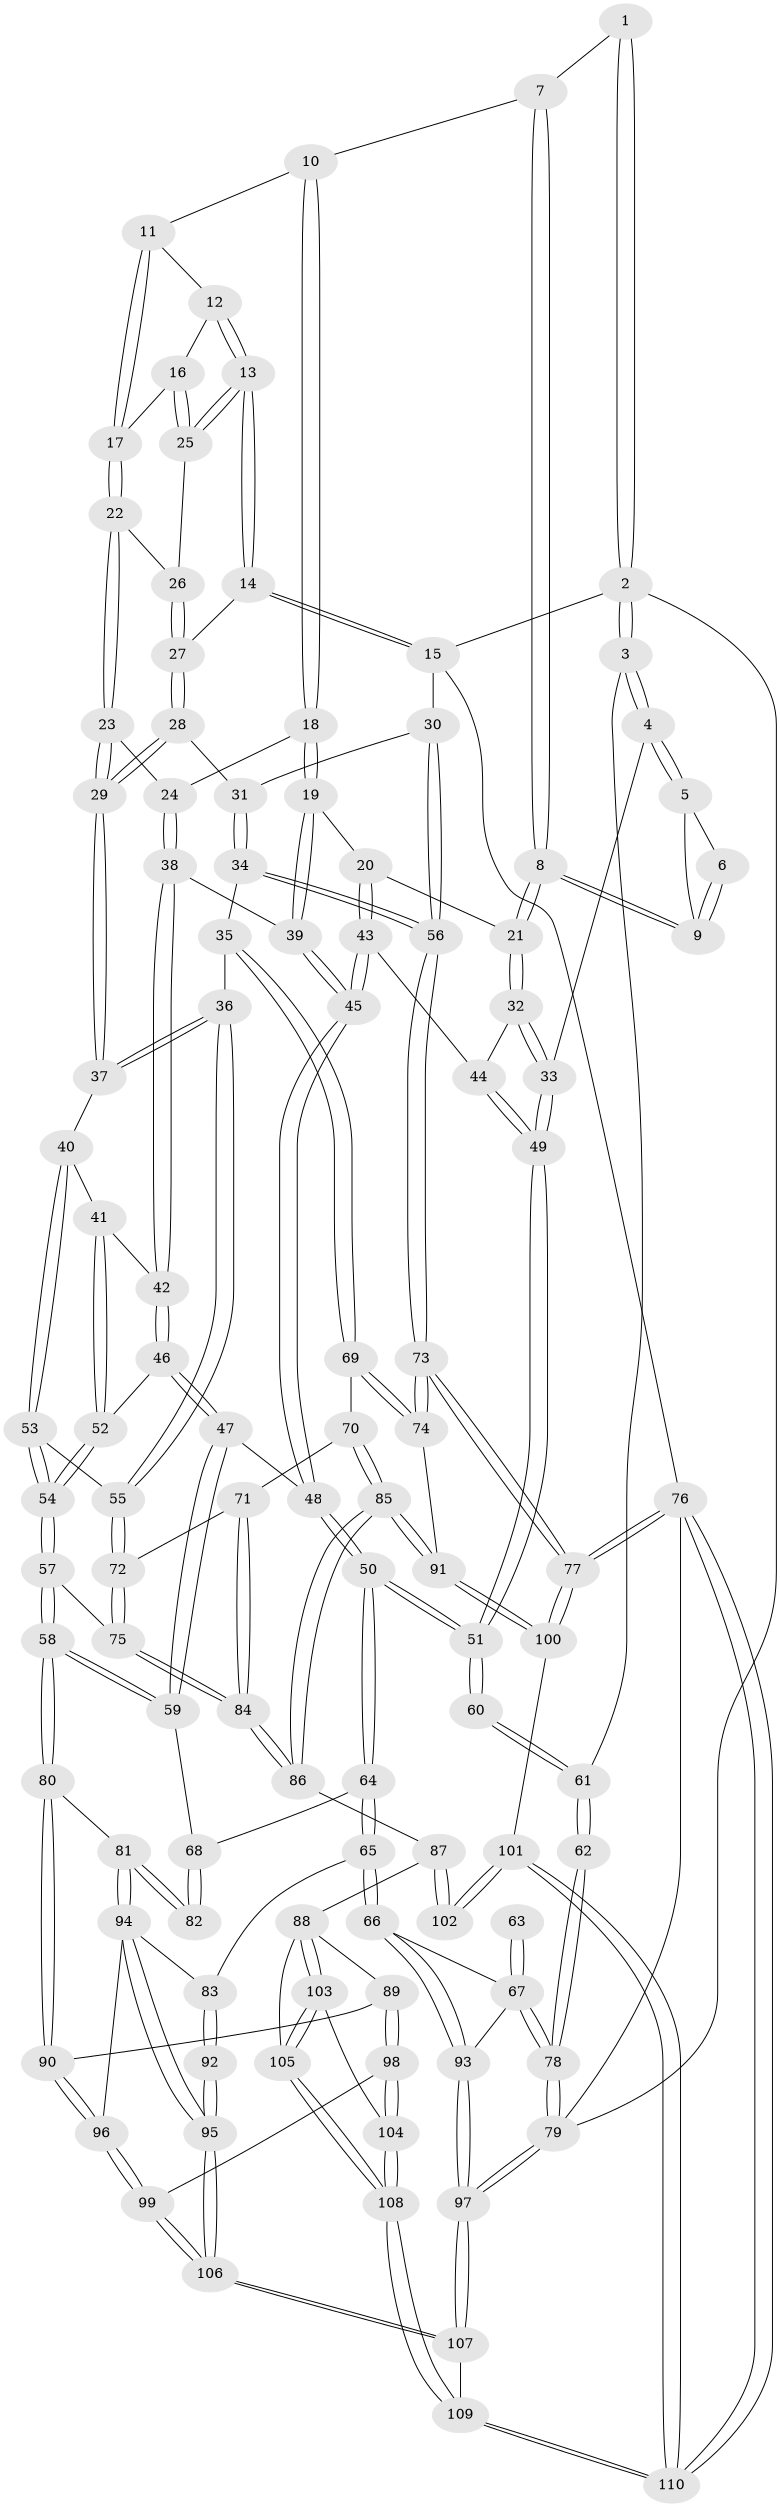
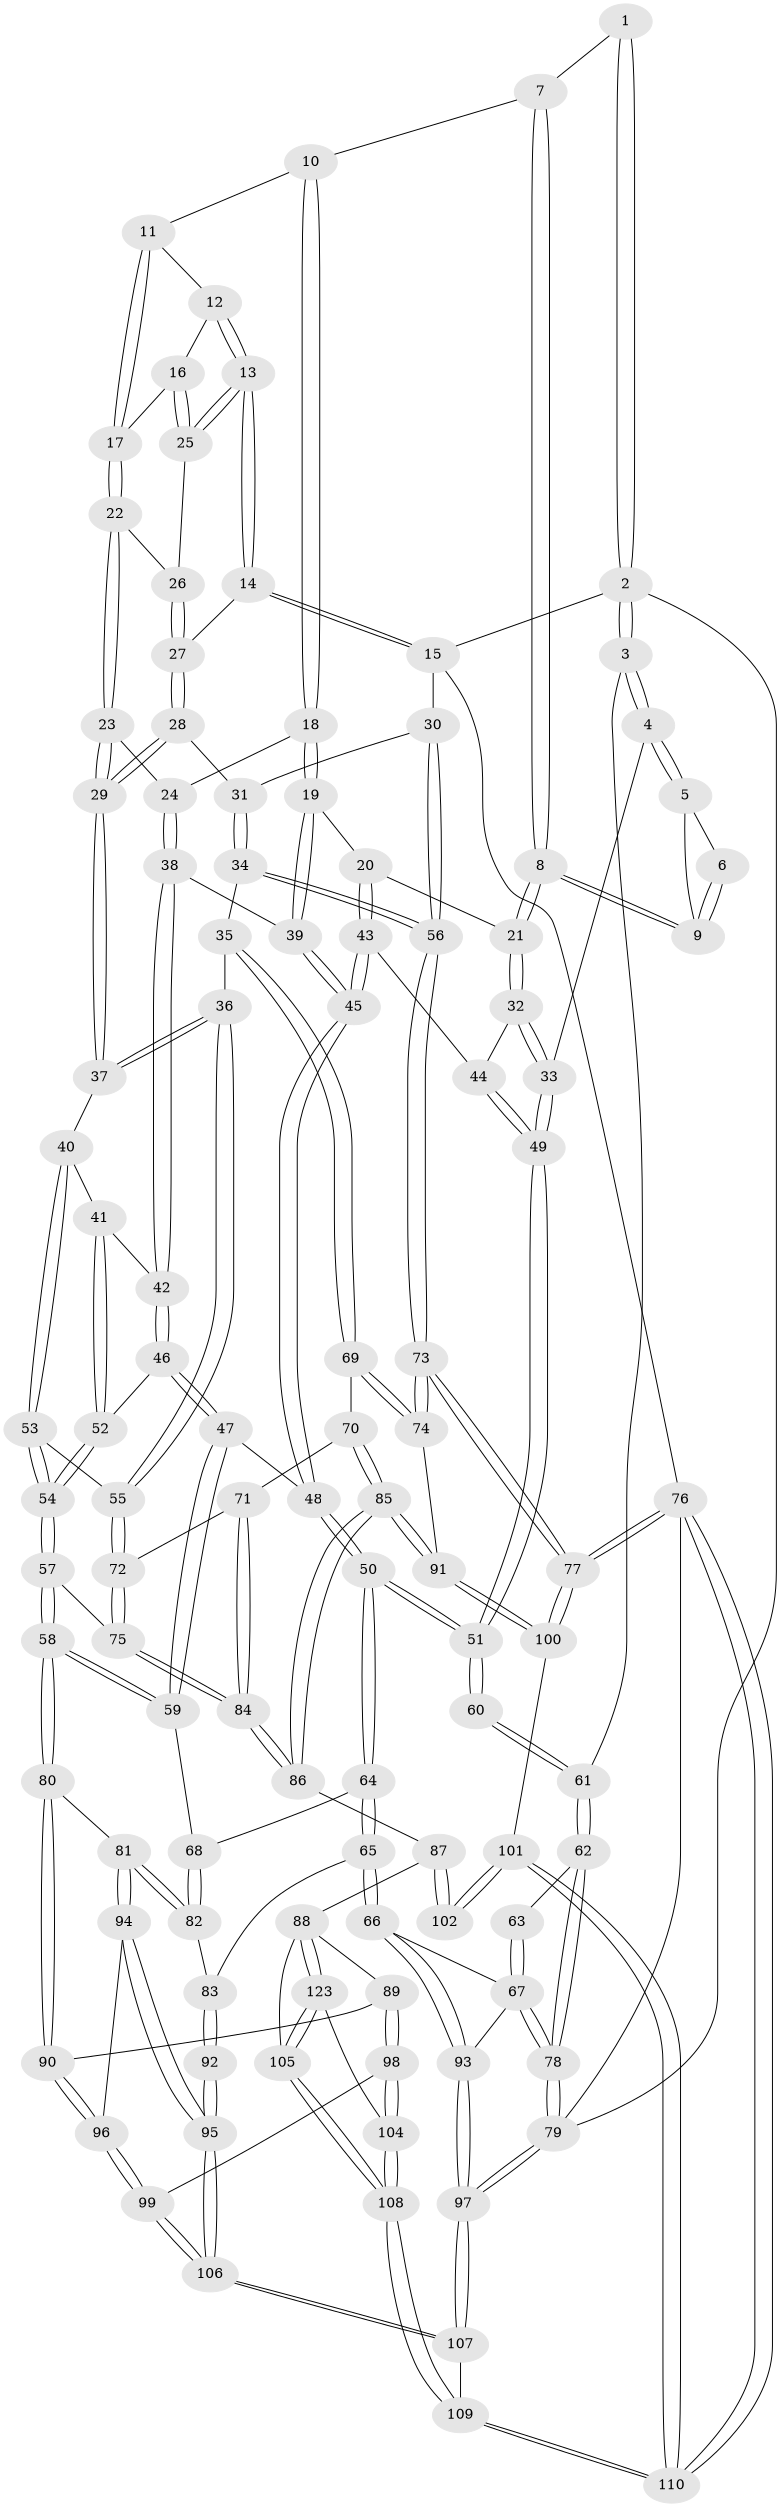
  graph {
    node [color=gray90 style=filled]
    1
    2
    7
    3
    15
    79
    8
    10
    4
    61
    30
    76
    97
    5
    33
    62
    6
    9
    49
    21
    11
    18
    32
    12
    17
    19
    24
    13
    16
    22
    14
    25
    27
    26
    28
    31
    56
    77
    110
    23
    20
    39
    38
    43
    45
    44
    29
    37
    42
    34
    40
    73
    35
    51
    36
    69
    55
    70
    74
    72
    41
    53
    46
    48
    52
    54
    47
    50
    59
    68
    64
    60
    65
    57
    58
    75
    80
    84
    81
    90
    82
    63
    78
    67
    93
    66
    83
    92
    71
    85
    91
    86
    100
    101
    107
    94
    96
    95
    87
    88
    102
    89
-   103
+   103 [label=123]
    105
    98
    104
    99
    106
    109
    108
    1 -- 2
    1 -- 2
    1 -- 7
    2 -- 3
    2 -- 3
    2 -- 15
    2 -- 79
    7 -- 8
    7 -- 8
    7 -- 10
    3 -- 4
    3 -- 4
    3 -- 61
    15 -- 30
    15 -- 76
    79 -- 97
    79 -- 97
    8 -- 9
    8 -- 9
    8 -- 21
    8 -- 21
    10 -- 11
    10 -- 18
    10 -- 18
    4 -- 5
    4 -- 5
    4 -- 33
    61 -- 62
    61 -- 62
    30 -- 31
    30 -- 56
    30 -- 56
    76 -- 79
    76 -- 77
    76 -- 77
    76 -- 110
    76 -- 110
    97 -- 107
    97 -- 107
    5 -- 6
    5 -- 9
    33 -- 49
    33 -- 49
+   62 -- 63
    62 -- 78
    62 -- 78
    6 -- 9
    6 -- 9
    49 -- 51
    49 -- 51
    21 -- 32
    21 -- 32
    11 -- 12
    11 -- 17
    11 -- 17
    18 -- 19
    18 -- 19
    18 -- 24
    32 -- 33
    32 -- 33
    32 -- 44
    12 -- 13
    12 -- 13
    12 -- 16
    17 -- 22
    17 -- 22
    19 -- 20
    19 -- 39
    19 -- 39
    24 -- 38
    24 -- 38
    13 -- 14
    13 -- 14
    13 -- 25
    13 -- 25
    16 -- 17
    16 -- 25
    16 -- 25
    22 -- 26
    22 -- 23
    22 -- 23
    14 -- 15
    14 -- 15
    14 -- 27
    25 -- 26
    27 -- 28
    27 -- 28
    26 -- 27
    26 -- 27
    28 -- 31
    28 -- 29
    28 -- 29
    31 -- 34
    31 -- 34
    56 -- 73
    56 -- 73
    77 -- 100
    77 -- 100
    23 -- 24
    23 -- 29
    23 -- 29
    20 -- 21
    20 -- 43
    20 -- 43
    39 -- 45
    39 -- 45
    38 -- 39
    38 -- 42
    38 -- 42
    43 -- 45
    43 -- 45
    43 -- 44
    45 -- 48
    45 -- 48
    44 -- 49
    44 -- 49
    29 -- 37
    29 -- 37
    37 -- 40
    42 -- 46
    42 -- 46
    34 -- 56
    34 -- 56
    34 -- 35
    40 -- 41
    40 -- 53
    40 -- 53
    73 -- 77
    73 -- 77
    73 -- 74
    73 -- 74
    35 -- 36
    35 -- 69
    35 -- 69
    51 -- 60
    51 -- 60
    36 -- 37
    36 -- 37
    36 -- 55
    36 -- 55
    69 -- 70
    69 -- 74
    69 -- 74
    55 -- 72
    55 -- 72
    70 -- 71
    70 -- 85
    70 -- 85
    74 -- 91
    72 -- 75
    72 -- 75
    41 -- 42
    41 -- 52
    41 -- 52
    53 -- 55
    53 -- 54
    53 -- 54
    46 -- 52
    46 -- 47
    46 -- 47
    48 -- 50
    48 -- 50
    52 -- 54
    52 -- 54
    54 -- 57
    54 -- 57
    47 -- 48
    47 -- 59
    47 -- 59
    50 -- 51
    50 -- 51
    50 -- 64
    50 -- 64
    59 -- 68
    68 -- 82
    68 -- 82
    64 -- 68
    64 -- 65
    64 -- 65
    60 -- 61
    60 -- 61
    65 -- 66
    65 -- 66
    65 -- 83
    57 -- 58
    57 -- 58
    57 -- 75
    58 -- 59
    58 -- 59
    58 -- 80
    58 -- 80
    75 -- 84
    75 -- 84
    80 -- 81
    80 -- 90
    80 -- 90
    84 -- 86
    84 -- 86
    81 -- 82
    81 -- 82
    81 -- 94
    81 -- 94
    90 -- 96
    90 -- 96
-   94 -- 83
+   82 -- 83
    63 -- 67
    63 -- 67
    78 -- 79
    78 -- 79
    67 -- 78
    67 -- 78
    67 -- 93
    93 -- 97
    93 -- 97
    66 -- 67
    66 -- 93
    66 -- 93
    83 -- 92
    83 -- 92
    92 -- 95
    92 -- 95
    71 -- 72
    71 -- 84
    71 -- 84
    85 -- 91
    85 -- 91
    85 -- 86
    85 -- 86
    91 -- 100
    91 -- 100
    86 -- 87
    100 -- 101
    101 -- 110
    101 -- 110
    101 -- 102
    101 -- 102
    107 -- 109
    94 -- 96
    94 -- 95
    94 -- 95
    96 -- 99
    96 -- 99
    95 -- 106
    95 -- 106
    87 -- 88
    87 -- 102
    87 -- 102
    88 -- 89
    88 -- 103
    88 -- 103
    88 -- 105
    89 -- 90
    89 -- 98
    89 -- 98
    103 -- 105
    103 -- 105
    103 -- 104
    105 -- 108
    105 -- 108
    98 -- 104
    98 -- 104
    98 -- 99
    104 -- 108
    104 -- 108
    99 -- 106
    99 -- 106
    106 -- 107
    106 -- 107
    109 -- 110
    109 -- 110
    108 -- 109
    108 -- 109
  }
